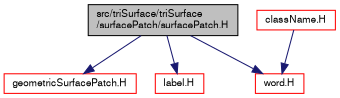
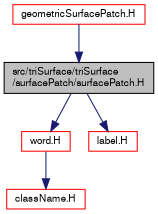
  digraph {
    node [color=red fontname=FreeSans fontsize=10 shape=record]
    edge [color=midnightblue fontname=FreeSans fontsize=10 labelfontname=FreeSans labelfontsize=10 style=solid]
    n1 [color=black fillcolor=grey75 fontcolor=black height=0.2 label="src/triSurface/triSurface\l/surfacePatch/surfacePatch.H" style=filled width=0.4]
    n2 [height=0.2 label="geometricSurfacePatch.H" width=0.4]
    n3 [height=0.2 label="word.H" width=0.4]
    n4 [height=0.2 label="label.H" width=0.4]
    n5 [height=0.2 label="className.H" width=0.4]
-   n1 -> n2
+   n2 -> n1
    n1 -> n3
    n1 -> n4
-   n5 -> n3
+   n3 -> n5
  }
